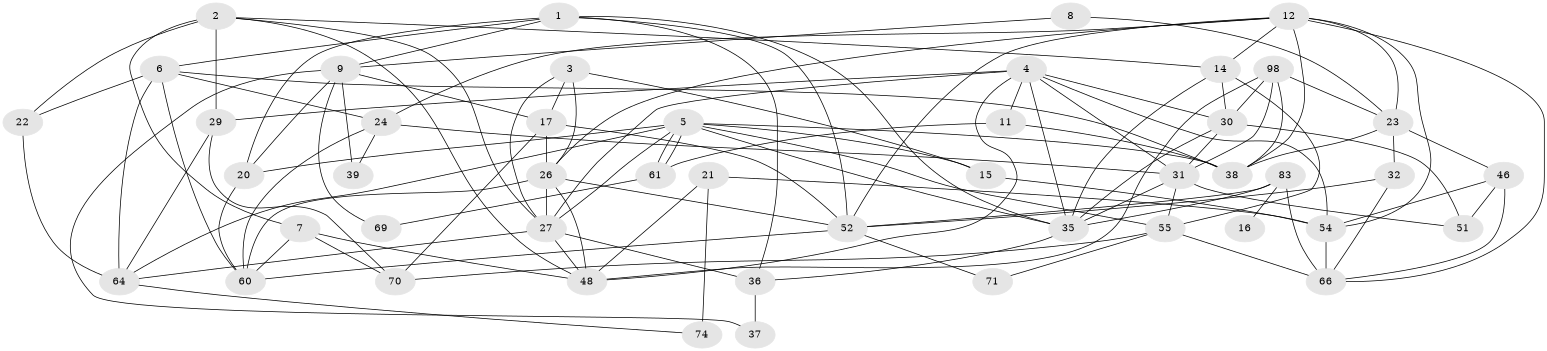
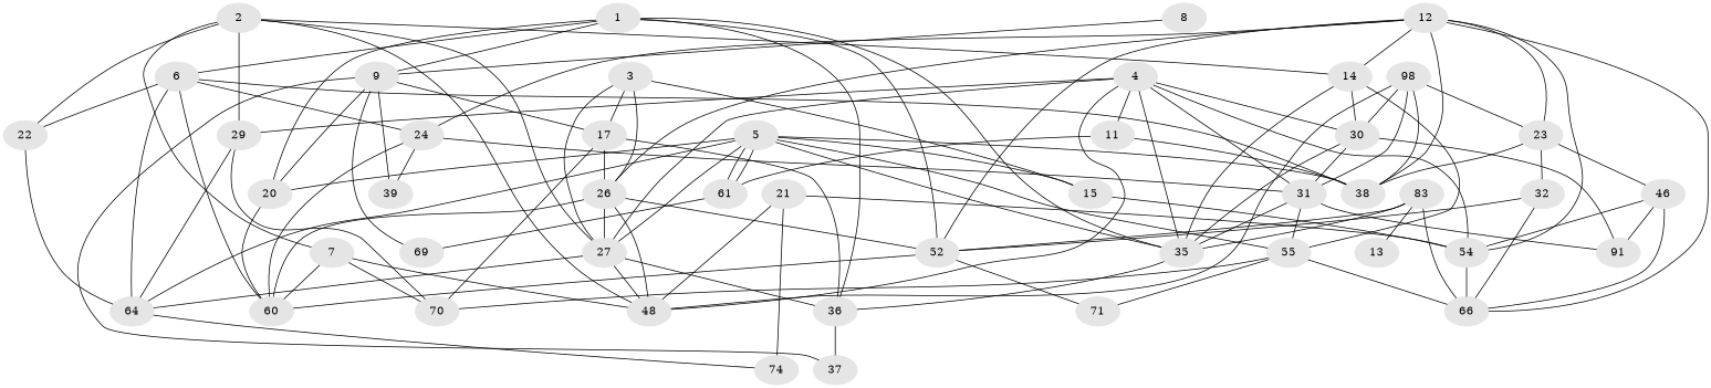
  graph {
    node [color=gray90 style=filled]
    1 [super="+65"]
    6 [super="+28"]
    9 [super="+33"]
    20
    35 [super="+68"]
    36 [super="+40"]
    52 [super="+66"]
    22
    38 [super="+47"]
    64 [super="+75"]
    24 [super="+41"]
    60 [super="+77"]
    17 [super="+73"]
    39
    69
    37
    71
    2 [super="+25"]
    7 [super="+19"]
    14 [super="+43"]
    27 [super="+59"]
    29 [super="+49"]
    48 [super="+58"]
    70
    30 [super="+50"]
    55 [super="+72"]
    3 [super="+67"]
    15
    26 [super="+45"]
    54 [super="+76"]
    46
    n32 [label=66 super="+63"]
-   51
+   51 [label=91]
    4 [super="+42"]
    11
    31 [super="+57"]
    61
    5 [super="+10"]
    74
    8
    23 [super="+34"]
    32
    12 [super="+53"]
    n44 [label=83 super="+44"]
-   16
+   16 [label=13]
    n46 [label=98]
    21 [super="+62"]
    1 -- 6
    1 -- 9
    1 -- 20
    1 -- 35
    1 -- 36
    1 -- 52
    6 -- 22
    6 -- 38
    6 -- 64 [weight=2]
    6 -- 24
    6 -- 60
    9 -- 20
    9 -- 17
    9 -- 39
    9 -- 69
    9 -- 37
    20 -- 60
    35 -- 36
    36 -- 37
    52 -- 60
    52 -- 71
    22 -- 64
    64 -- 74
    24 -- 60
    24 -- 39
    24 -- 31
-   17 -- 52
+   17 -- 36
    17 -- 70
    17 -- 26
    2 -- 22
    2 -- 7 [weight=2]
    2 -- 14
    2 -- 27
    2 -- 29
    2 -- 48
    7 -- 60
    7 -- 48
    7 -- 70
    14 -- 35
    14 -- 30
    14 -- 55
    27 -- 36
    27 -- 64
    27 -- 48
    29 -- 64
    29 -- 70
    30 -- 35
    30 -- 51
    30 -- 31
    55 -- 71
    55 -- 70
    55 -- n32
    3 -- 17
    3 -- 27
    3 -- 15
    3 -- 26
    15 -- 54
    26 -- 52
    26 -- 60
    26 -- 27
    26 -- 48
    54 -- n32
    46 -- 54
    46 -- n32
    46 -- 51
    4 -- 35
    4 -- 27
    4 -- 29
    4 -- 48
    4 -- 30
    4 -- 54
    4 -- 11
    4 -- 31
    11 -- 38
    11 -- 61
    31 -- 35
    31 -- 55
    31 -- 51
    61 -- 69
    5 -- 20
    5 -- 35
    5 -- 38
    5 -- 64
    5 -- 27
    5 -- 55
    5 -- 15
    5 -- 61
    5 -- 61
    8 -- 9
-   8 -- 23
    23 -- 38
    23 -- 46
    23 -- 32
    32 -- 52
    32 -- n32
    12 -- 52
    12 -- 38
    12 -- 24
    12 -- 14
    12 -- 26
    12 -- 54
    12 -- n32
    12 -- 23
    n44 -- 35
    n44 -- 52
    n44 -- n32 [weight=2]
    n44 -- 16
    n46 -- 38
    n46 -- 48
    n46 -- 30
    n46 -- 31
    n46 -- 23
    21 -- 48
    21 -- 54 [weight=2]
    21 -- 74 [weight=2]
  }
